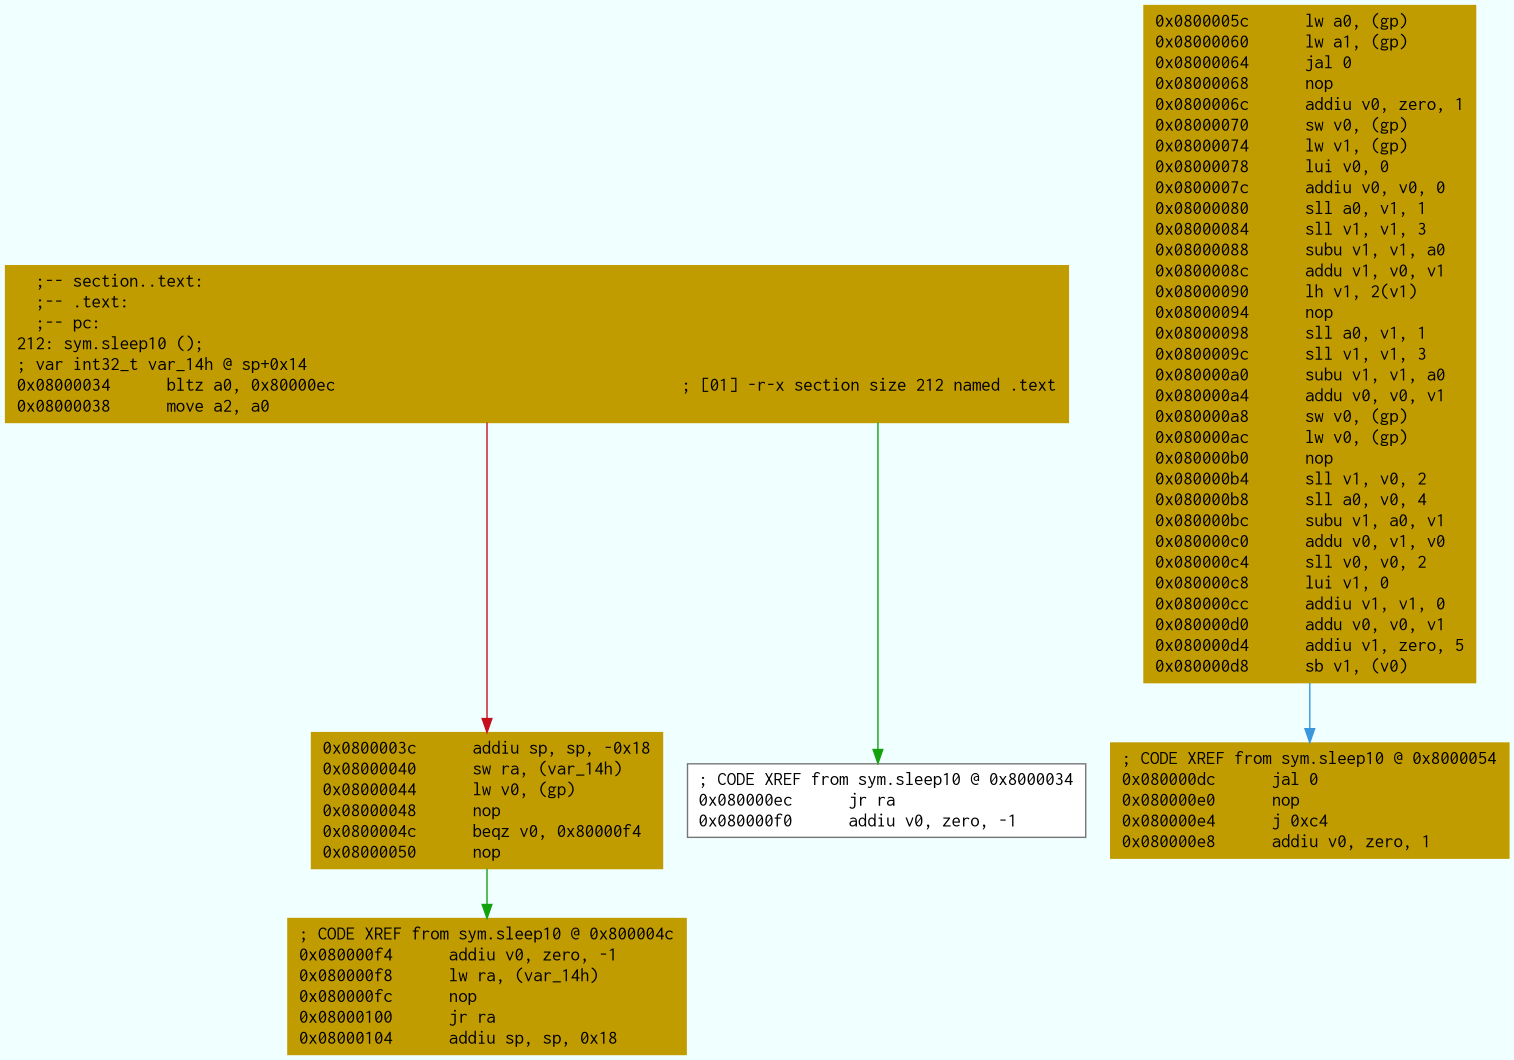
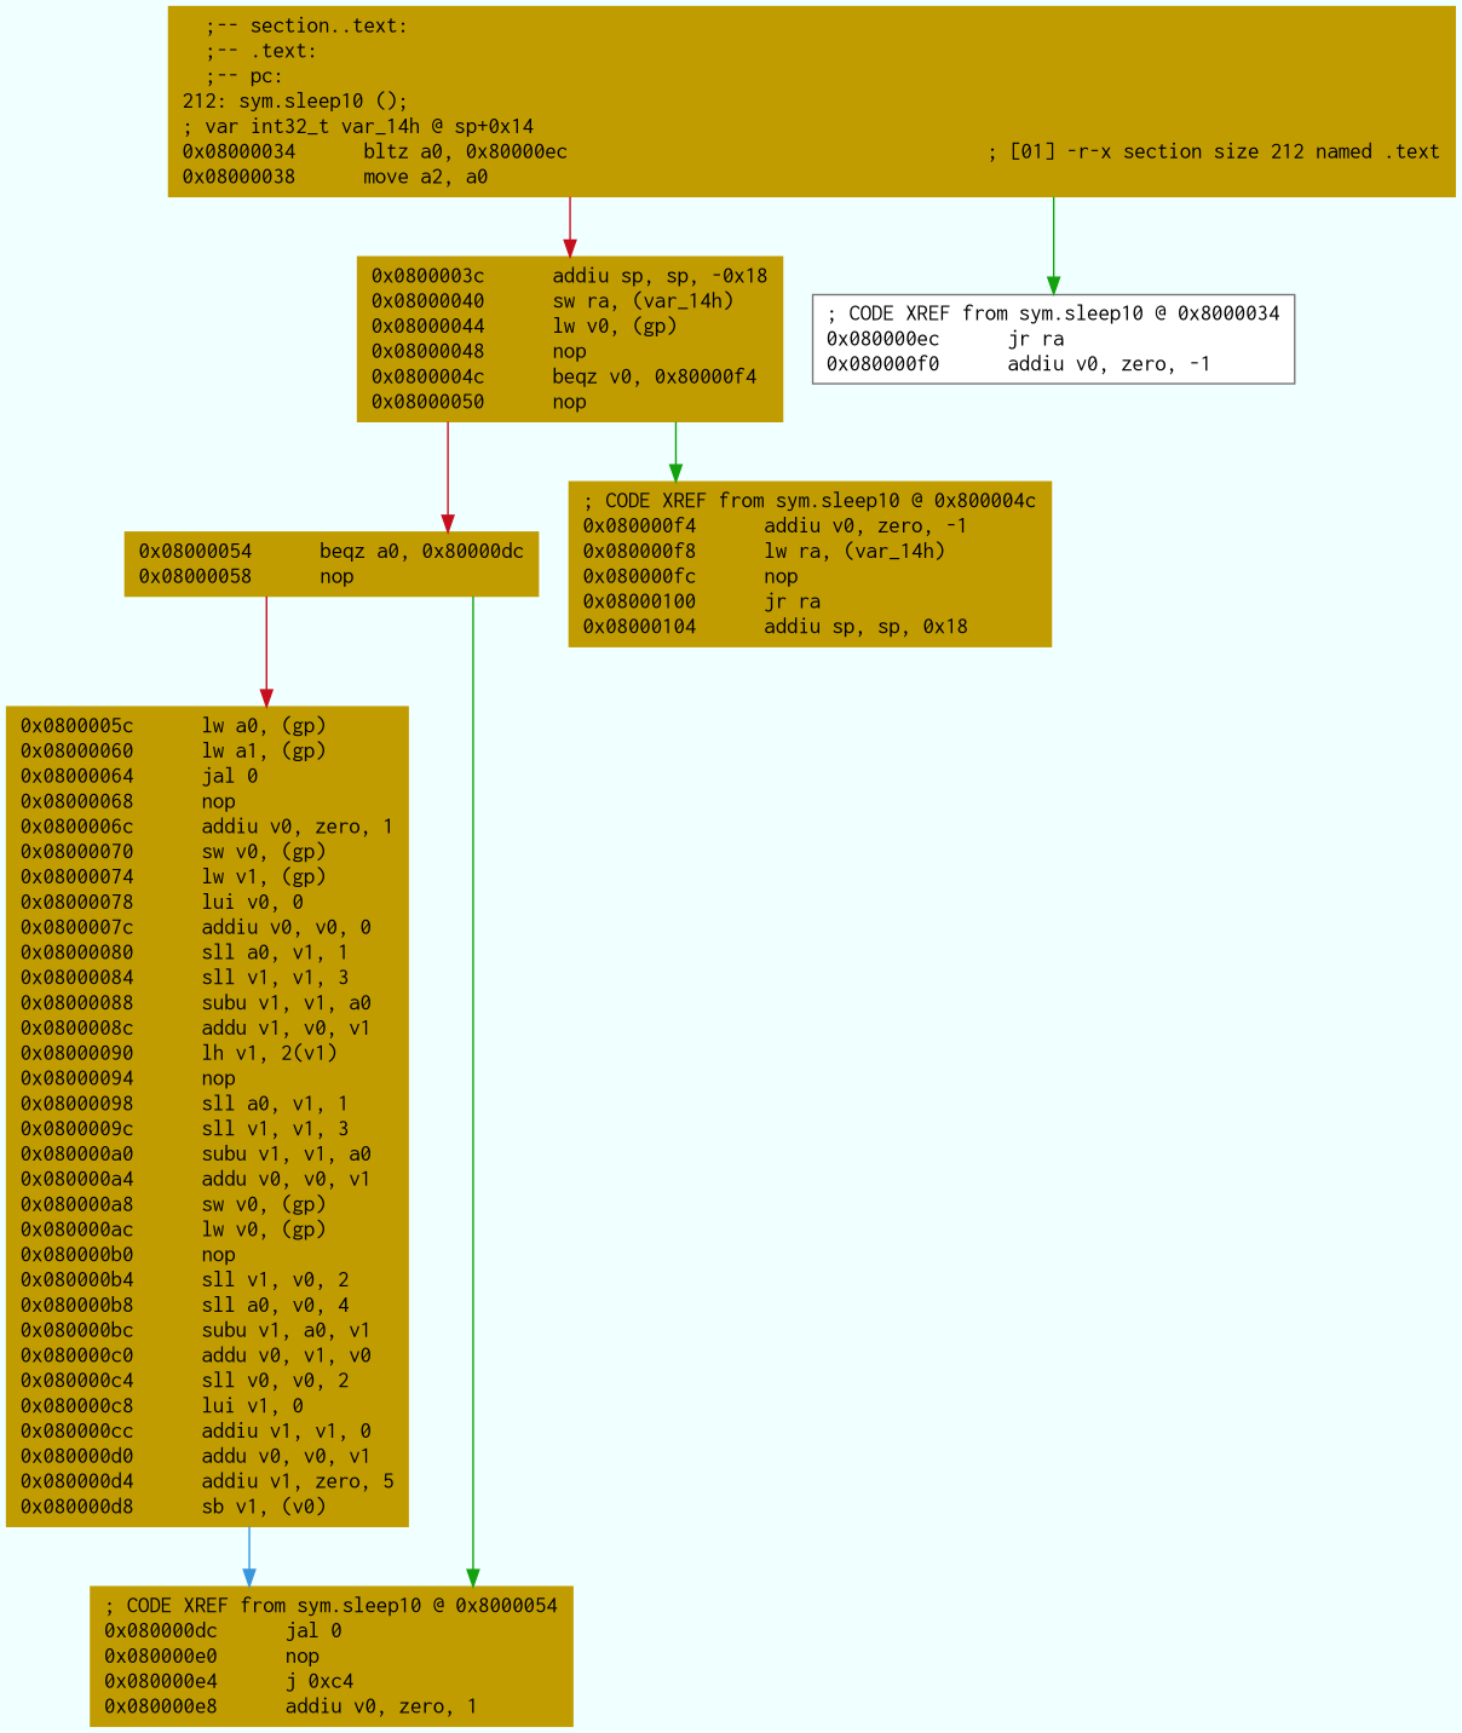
  digraph {
    bgcolor=azure
    fontname=Courier
    fontsize=8
    splines=ortho
    node [color="#c19c00" fillcolor="#c19c00" fontname=Courier shape=box style=filled]
    edge [arrowhead=normal color="#c50f1f"]
    n1 [label="  ;-- section..text:\l  ;-- .text:\l  ;-- pc:\l212: sym.sleep10 ();\l; var int32_t var_14h @ sp+0x14\l0x08000034      bltz a0, 0x80000ec                                     ; [01] -r-x section size 212 named .text\l0x08000038      move a2, a0\l"]
    n2 [label="0x0800003c      addiu sp, sp, -0x18\l0x08000040      sw ra, (var_14h)\l0x08000044      lw v0, (gp)\l0x08000048      nop\l0x0800004c      beqz v0, 0x80000f4\l0x08000050      nop\l"]
    n3 [color="#767676" fillcolor=white label="; CODE XREF from sym.sleep10 @ 0x8000034\l0x080000ec      jr ra\l0x080000f0      addiu v0, zero, -1\l"]
+   n4 [label="0x08000054      beqz a0, 0x80000dc\l0x08000058      nop\l"]
    n5 [label="; CODE XREF from sym.sleep10 @ 0x800004c\l0x080000f4      addiu v0, zero, -1\l0x080000f8      lw ra, (var_14h)\l0x080000fc      nop\l0x08000100      jr ra\l0x08000104      addiu sp, sp, 0x18\l"]
    n6 [label="0x0800005c      lw a0, (gp)\l0x08000060      lw a1, (gp)\l0x08000064      jal 0\l0x08000068      nop\l0x0800006c      addiu v0, zero, 1\l0x08000070      sw v0, (gp)\l0x08000074      lw v1, (gp)\l0x08000078      lui v0, 0\l0x0800007c      addiu v0, v0, 0\l0x08000080      sll a0, v1, 1\l0x08000084      sll v1, v1, 3\l0x08000088      subu v1, v1, a0\l0x0800008c      addu v1, v0, v1\l0x08000090      lh v1, 2(v1)\l0x08000094      nop\l0x08000098      sll a0, v1, 1\l0x0800009c      sll v1, v1, 3\l0x080000a0      subu v1, v1, a0\l0x080000a4      addu v0, v0, v1\l0x080000a8      sw v0, (gp)\l0x080000ac      lw v0, (gp)\l0x080000b0      nop\l0x080000b4      sll v1, v0, 2\l0x080000b8      sll a0, v0, 4\l0x080000bc      subu v1, a0, v1\l0x080000c0      addu v0, v1, v0\l0x080000c4      sll v0, v0, 2\l0x080000c8      lui v1, 0\l0x080000cc      addiu v1, v1, 0\l0x080000d0      addu v0, v0, v1\l0x080000d4      addiu v1, zero, 5\l0x080000d8      sb v1, (v0)\l"]
    n7 [label="; CODE XREF from sym.sleep10 @ 0x8000054\l0x080000dc      jal 0\l0x080000e0      nop\l0x080000e4      j 0xc4\l0x080000e8      addiu v0, zero, 1\l"]
    n1 -> n2
    n1 -> n3 [color="#13a10e"]
+   n2 -> n4
    n2 -> n5 [color="#13a10e"]
+   n4 -> n6
+   n4 -> n7 [color="#13a10e"]
    n6 -> n7 [color="#3a96dd"]
  }
